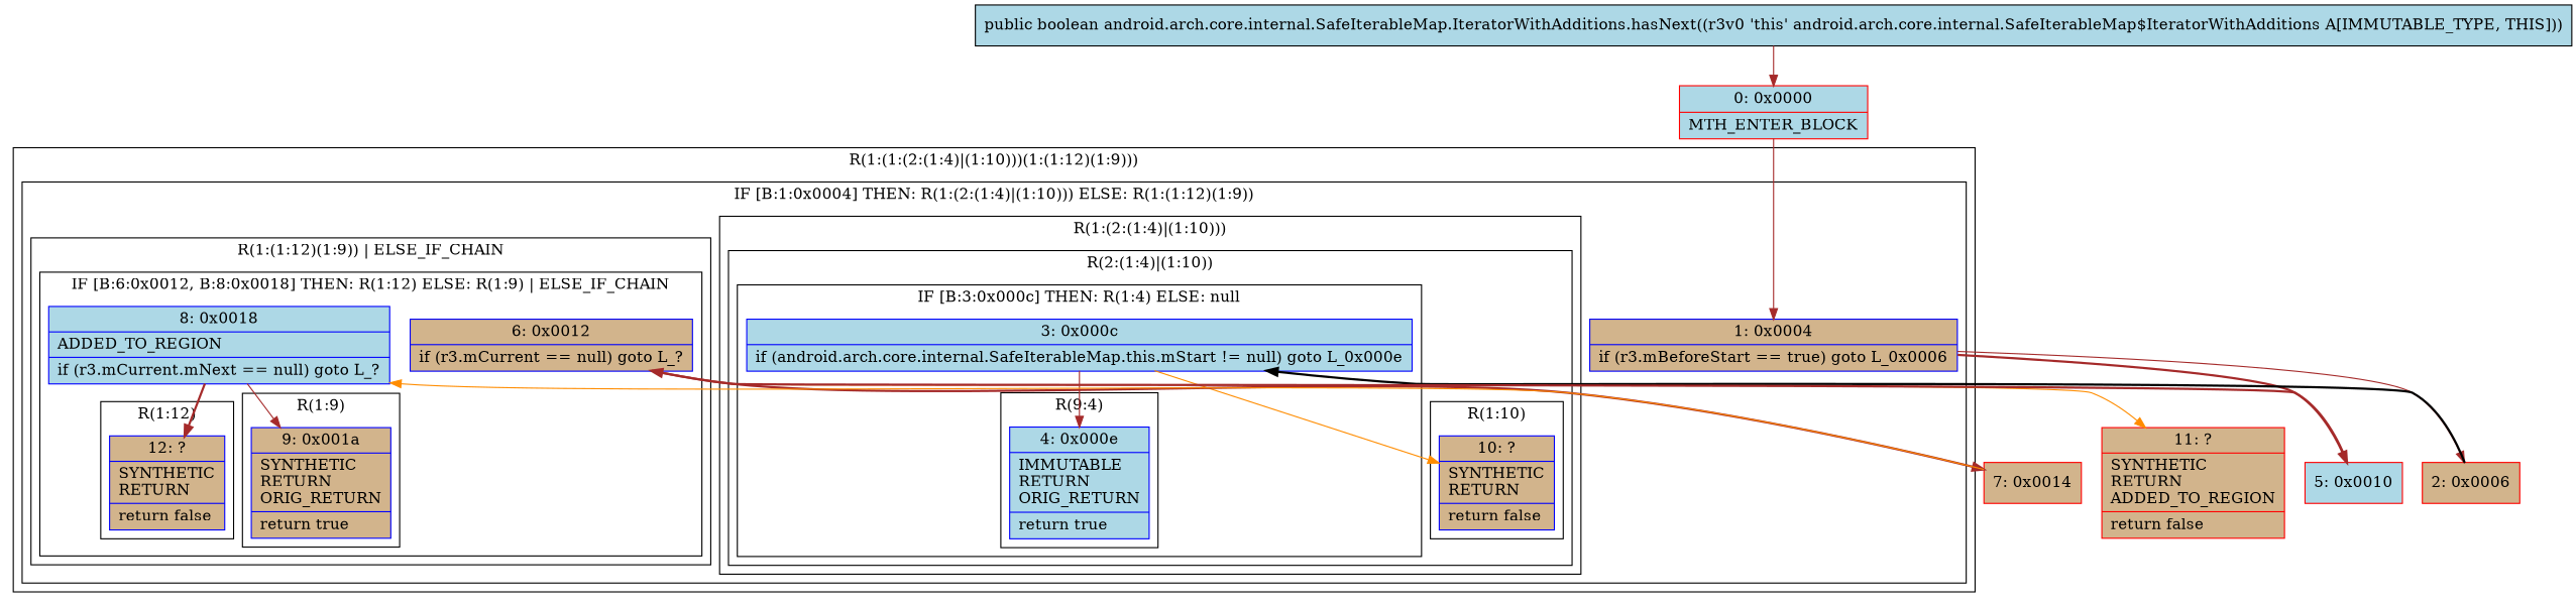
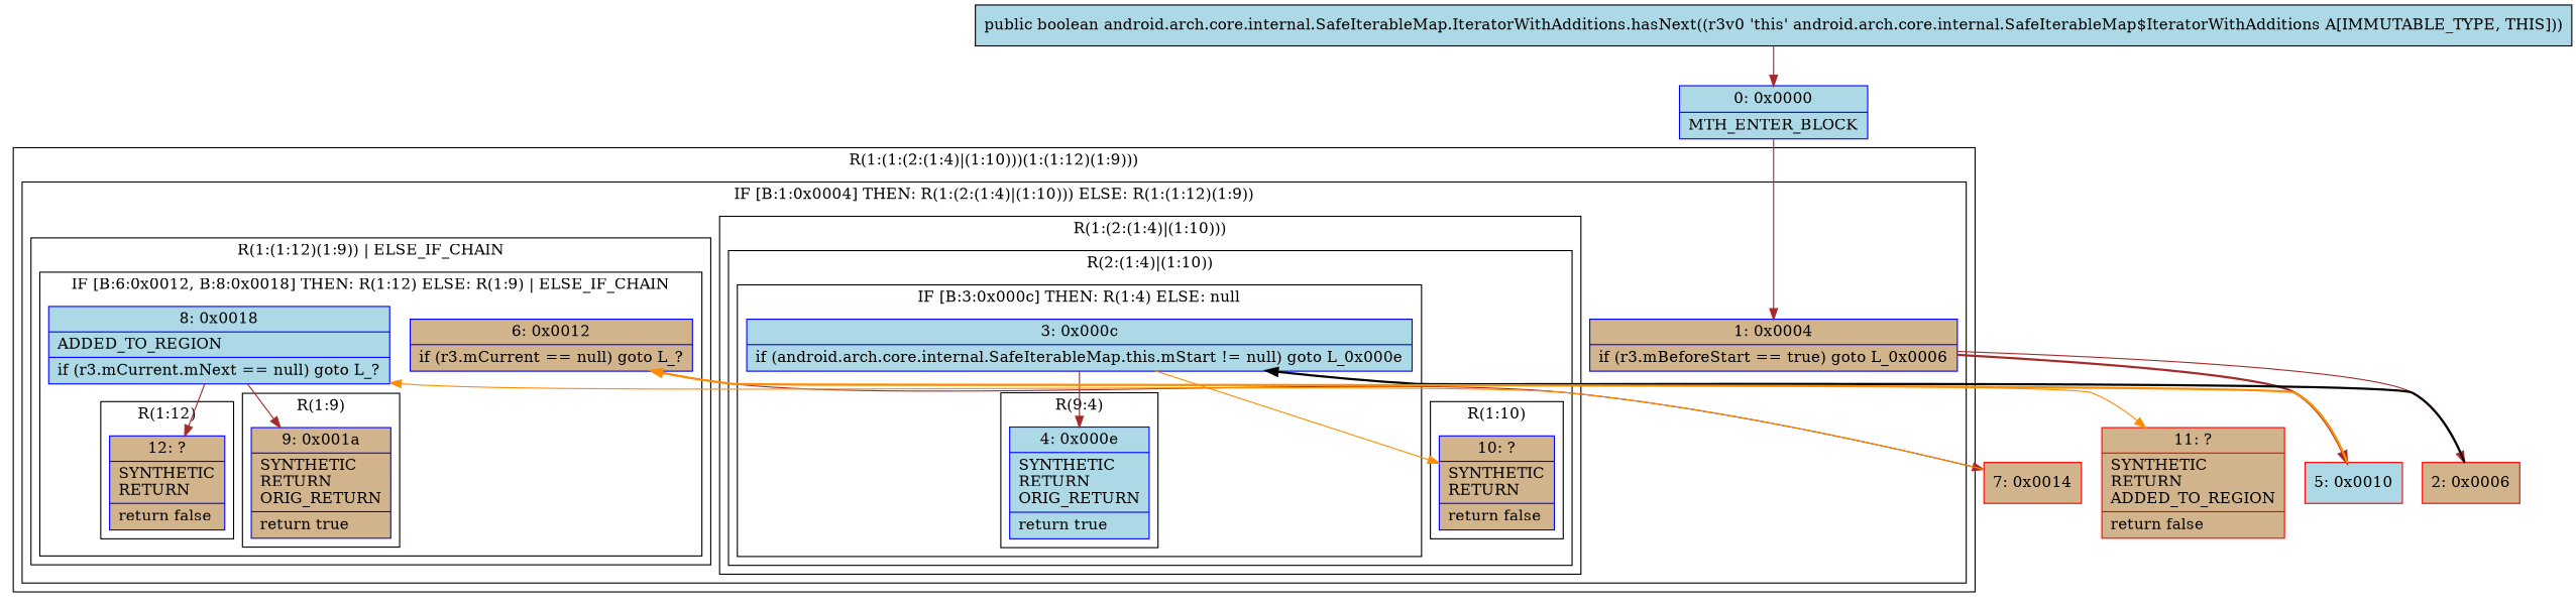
  digraph {
    node [color=blue fillcolor=tan shape=record style=filled]
    edge [color=brown style=solid]
-   n1 [fillcolor=lightblue label="{4\:\ 0x000e|IMMUTABLE\lRETURN\lORIG_RETURN\l|return true\l}"]
+   n1 [fillcolor=lightblue label="{4\:\ 0x000e|SYNTHETIC\lRETURN\lORIG_RETURN\l|return true\l}"]
    n2 [fillcolor=lightblue label="{3\:\ 0x000c|if (android.arch.core.internal.SafeIterableMap.this.mStart != null) goto L_0x000e\l}"]
    n3 [label="{10\:\ ?|SYNTHETIC\lRETURN\l|return false\l}"]
    n4 [label="{12\:\ ?|SYNTHETIC\lRETURN\l|return false\l}"]
    n5 [label="{9\:\ 0x001a|SYNTHETIC\lRETURN\lORIG_RETURN\l|return true\l}"]
    n6 [label="{6\:\ 0x0012|if (r3.mCurrent == null) goto L_?\l}"]
    n7 [fillcolor=lightblue label="{8\:\ 0x0018|ADDED_TO_REGION\l|if (r3.mCurrent.mNext == null) goto L_?\l}"]
    n8 [label="{1\:\ 0x0004|if (r3.mBeforeStart == true) goto L_0x0006\l}"]
    n9 [color=red label="{7\:\ 0x0014}"]
    n10 [color=red label="{11\:\ ?|SYNTHETIC\lRETURN\lADDED_TO_REGION\l|return false\l}"]
    n11 [color=red label="{2\:\ 0x0006}"]
    n12 [color=red fillcolor=lightblue label="{5\:\ 0x0010}"]
-   n13 [color=red fillcolor=lightblue label="{0\:\ 0x0000|MTH_ENTER_BLOCK\l}"]
+   n13 [fillcolor=lightblue label="{0\:\ 0x0000|MTH_ENTER_BLOCK\l}"]
    n14 [fillcolor=lightblue label="{public boolean android.arch.core.internal.SafeIterableMap.IteratorWithAdditions.hasNext((r3v0 'this' android.arch.core.internal.SafeIterableMap$IteratorWithAdditions A[IMMUTABLE_TYPE, THIS])) }" color=""]
    subgraph cluster_1 {
      label="R(1:(1:(2:(1:4)|(1:10)))(1:(1:12)(1:9)))"
      subgraph cluster_2 {
        label="IF [B:1:0x0004] THEN: R(1:(2:(1:4)|(1:10))) ELSE: R(1:(1:12)(1:9))"
        n8
        subgraph cluster_3 {
          label="R(1:(2:(1:4)|(1:10)))"
          subgraph cluster_4 {
            label="R(2:(1:4)|(1:10))"
            subgraph cluster_5 {
              label="IF [B:3:0x000c] THEN: R(1:4) ELSE: null"
              n2
              subgraph cluster_6 {
                label="R(9:4)"
                n1
              }
            }
            subgraph cluster_7 {
              label="R(1:10)"
              n3
            }
          }
        }
        subgraph cluster_8 {
          label="R(1:(1:12)(1:9)) | ELSE_IF_CHAIN\l"
          subgraph cluster_9 {
            label="IF [B:6:0x0012, B:8:0x0018] THEN: R(1:12) ELSE: R(1:9) | ELSE_IF_CHAIN\l"
            n6
            n7
            subgraph cluster_10 {
              label="R(1:12)"
              n4
            }
            subgraph cluster_11 {
              label="R(1:9)"
              n5
            }
          }
        }
      }
    }
    n2 -> n1
    n2 -> n3 [color=darkorange]
-   n6 -> n9 [style=bold]
+   n6 -> n9
    n6 -> n10 [color=darkorange]
-   n7 -> n4 [style=bold]
+   n7 -> n4
    n7 -> n5
    n8 -> n11
    n8 -> n12 [style=bold]
    n9 -> n7 [color=darkorange]
    n11 -> n2 [color=black style=bold]
-   n12 -> n6 [style=bold]
+   n12 -> n6 [color=darkorange style=bold]
    n13 -> n8
    n14 -> n13
  }
